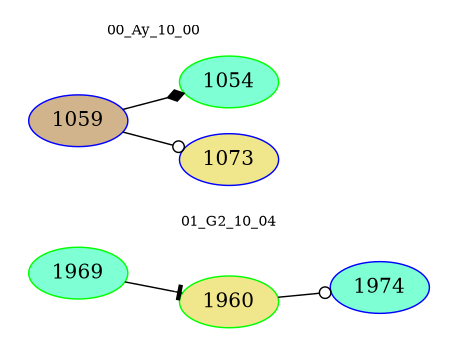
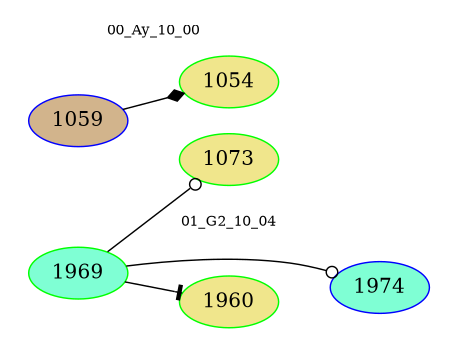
  digraph {
    rankdir=LR
    node [color=blue fillcolor=aquamarine style=filled]
    edge [arrowhead=odot color=black]
    n1 [fillcolor=tan label=1059]
-   n2 [color=green label=1054]
-   n3 [fillcolor=khaki label=1073]
+   n2 [color=green fillcolor=khaki label=1054]
+   n3 [color=green fillcolor=khaki label=1073]
    n4 [color=green label=1969]
    n5 [color=green fillcolor=khaki label=1960]
    n6 [label=1974]
    subgraph cluster_1 {
      color=white
      fontsize=10
      label="00_Ay_10_00"
      n1
      n2
      n3
    }
    subgraph cluster_2 {
      color=white
      fontsize=10
      label="01_G2_10_04"
      n4
      n5
      n6
    }
    n1 -> n2 [arrowhead=diamond]
-   n1 -> n3
+   n4 -> n3
    n4 -> n5 [arrowhead=tee]
-   n5 -> n6
+   n4 -> n6
  }
